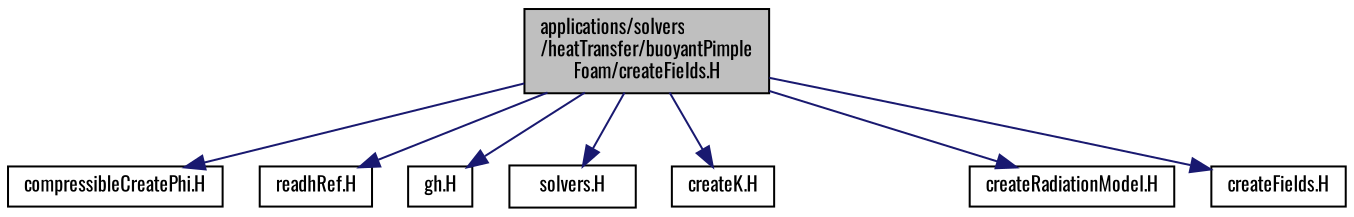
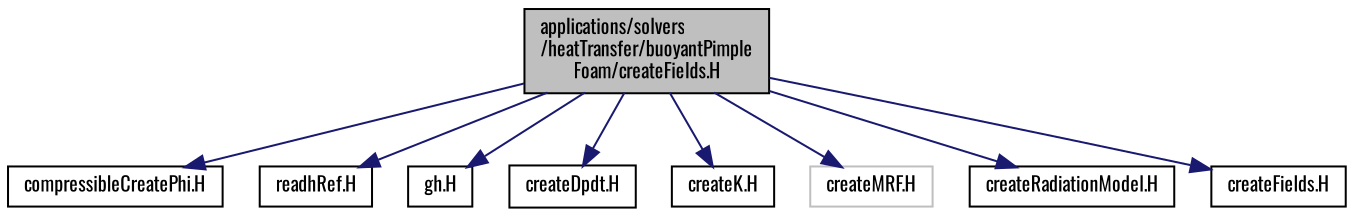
  digraph {
    fontname=Oswald
    node [color=black fontname=Oswald fontsize=10 shape=record]
    edge [color=midnightblue fontname=Oswald fontsize=10 labelfontname=Helvetica labelfontsize=10 style=solid]
    n1 [fillcolor=grey75 fontcolor=black height=0.2 label="applications/solvers\l/heatTransfer/buoyantPimple\lFoam/createFields.H" style=filled width=0.4]
    n2 [height=0.2 label="compressibleCreatePhi.H" width=0.4]
    n3 [height=0.2 label="readhRef.H" width=0.4]
    n4 [height=0.2 label="gh.H" width=0.4]
-   n5 [height=0.2 label="solvers.H" width=0.4]
+   n5 [height=0.2 label="createDpdt.H" width=0.4]
    n6 [height=0.2 label="createK.H" width=0.4]
+   n7 [color=grey75 height=0.2 label="createMRF.H" width=0.4]
    n8 [height=0.2 label="createRadiationModel.H" width=0.4]
    n9 [height=0.2 label="createFields.H" width=0.4]
    n1 -> n2
    n1 -> n3
    n1 -> n4
    n1 -> n5
    n1 -> n6
+   n1 -> n7
    n1 -> n8
    n1 -> n9
  }
